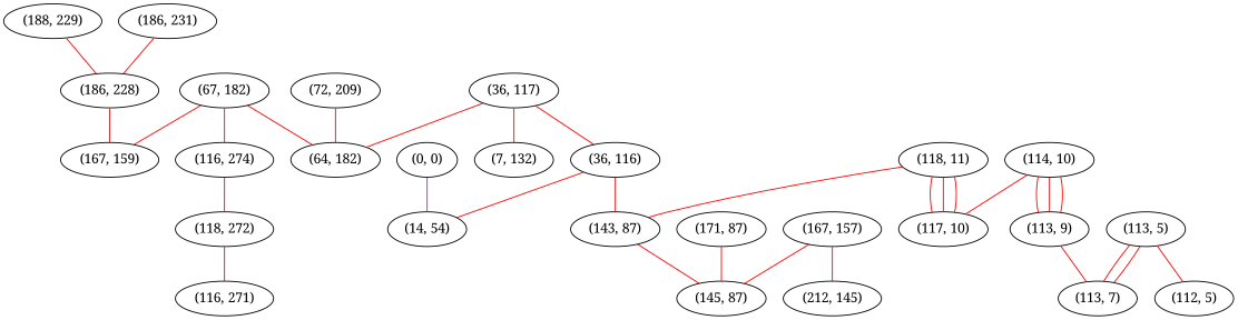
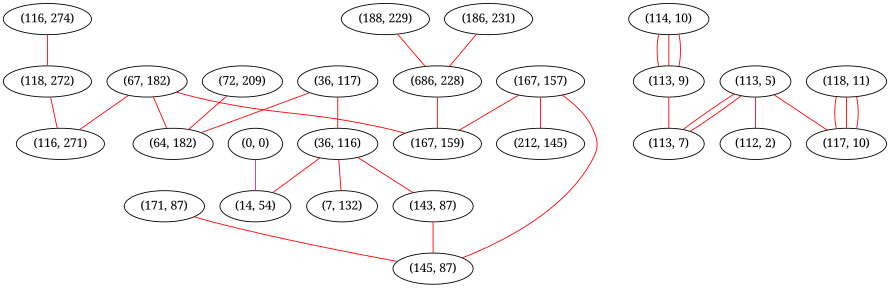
  graph {
    fontname="Noto Serif"
    node [fontname="Noto Serif"]
    edge [color=red fontname="Noto Serif" weight=1]
    "(67, 182)"
    "(116, 271)"
    "(64, 182)"
    "(167, 159)"
    n5 [label="(72, 209)"]
    "(118, 272)"
    "(116, 274)"
    "(188, 229)"
-   "(186, 228)"
+   "(186, 228)" [label="(686, 228)"]
    "(113, 5)"
-   "(112, 5)"
+   "(112, 5)" [label="(112, 2)"]
    "(113, 7)"
    n13 [label="(36, 117)"]
    "(36, 116)"
    "(7, 132)"
    "(143, 87)"
    "(14, 54)"
    "(118, 11)"
    "(117, 10)"
    "(145, 87)"
    "(167, 157)"
    "(212, 145)"
    "(114, 10)"
    "(113, 9)"
    "(0, 0)"
    "(186, 231)"
    "(171, 87)"
-   "(67, 182)" -- "(116, 274)"
+   "(67, 182)" -- "(116, 271)"
    "(67, 182)" -- "(64, 182)"
    "(67, 182)" -- "(167, 159)"
    n5 -- "(64, 182)"
    "(118, 272)" -- "(116, 271)"
    "(116, 274)" -- "(118, 272)"
    "(188, 229)" -- "(186, 228)"
    "(186, 228)" -- "(167, 159)"
    "(113, 5)" -- "(112, 5)"
    "(113, 5)" -- "(113, 7)"
    "(113, 5)" -- "(113, 7)"
    n13 -- "(64, 182)"
    n13 -- "(36, 116)"
-   n13 -- "(7, 132)"
+   "(36, 116)" -- "(7, 132)"
    "(36, 116)" -- "(143, 87)"
    "(36, 116)" -- "(14, 54)"
    "(143, 87)" -- "(145, 87)"
-   "(118, 11)" -- "(143, 87)"
    "(118, 11)" -- "(117, 10)"
    "(118, 11)" -- "(117, 10)"
    "(118, 11)" -- "(117, 10)"
+   "(167, 157)" -- "(167, 159)"
    "(167, 157)" -- "(145, 87)"
    "(167, 157)" -- "(212, 145)"
-   "(114, 10)" -- "(117, 10)"
+   "(113, 5)" -- "(117, 10)"
    "(114, 10)" -- "(113, 9)"
    "(114, 10)" -- "(113, 9)"
    "(114, 10)" -- "(113, 9)"
    "(113, 9)" -- "(113, 7)"
    "(0, 0)" -- "(14, 54)" [color=purple weight=4]
    "(186, 231)" -- "(186, 228)"
    "(171, 87)" -- "(145, 87)"
  }
